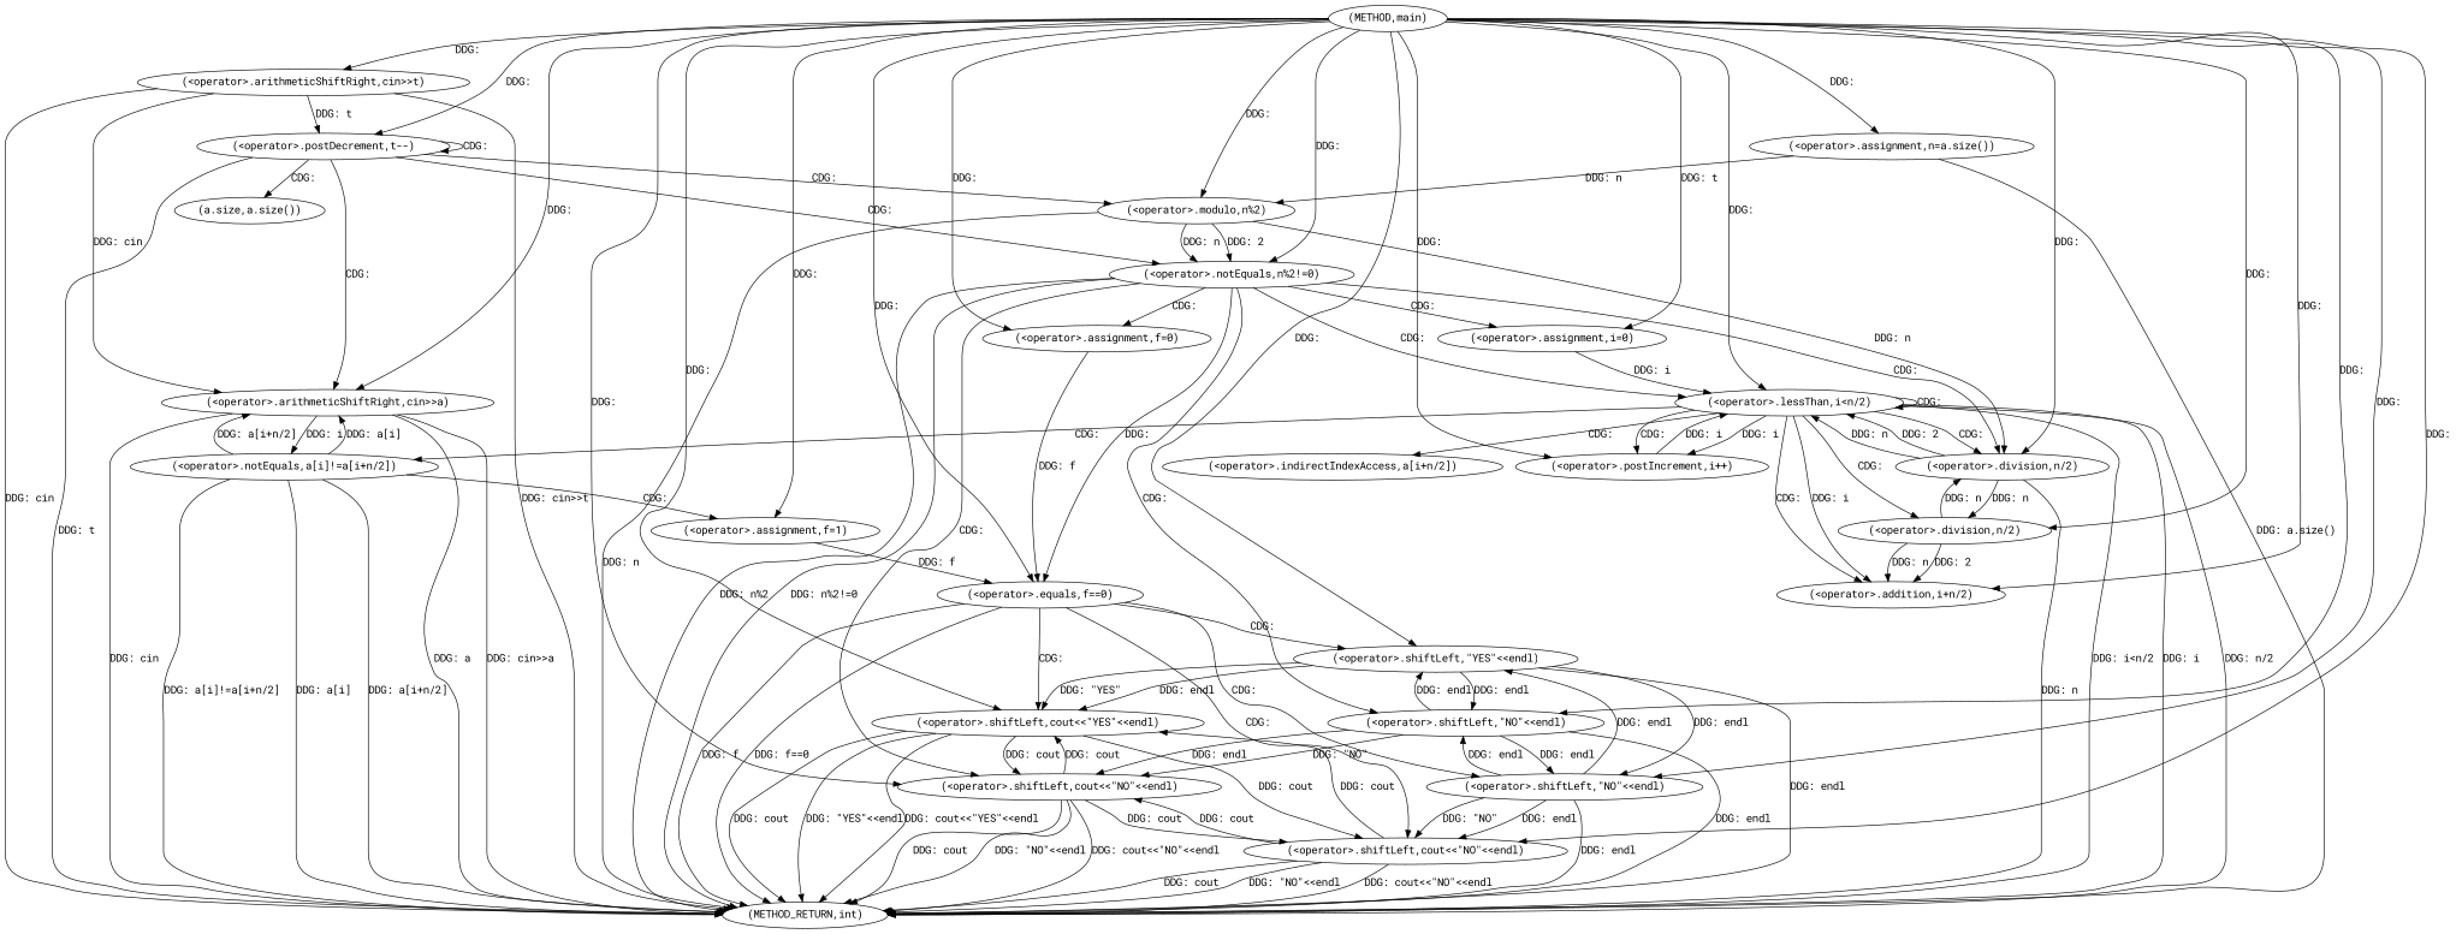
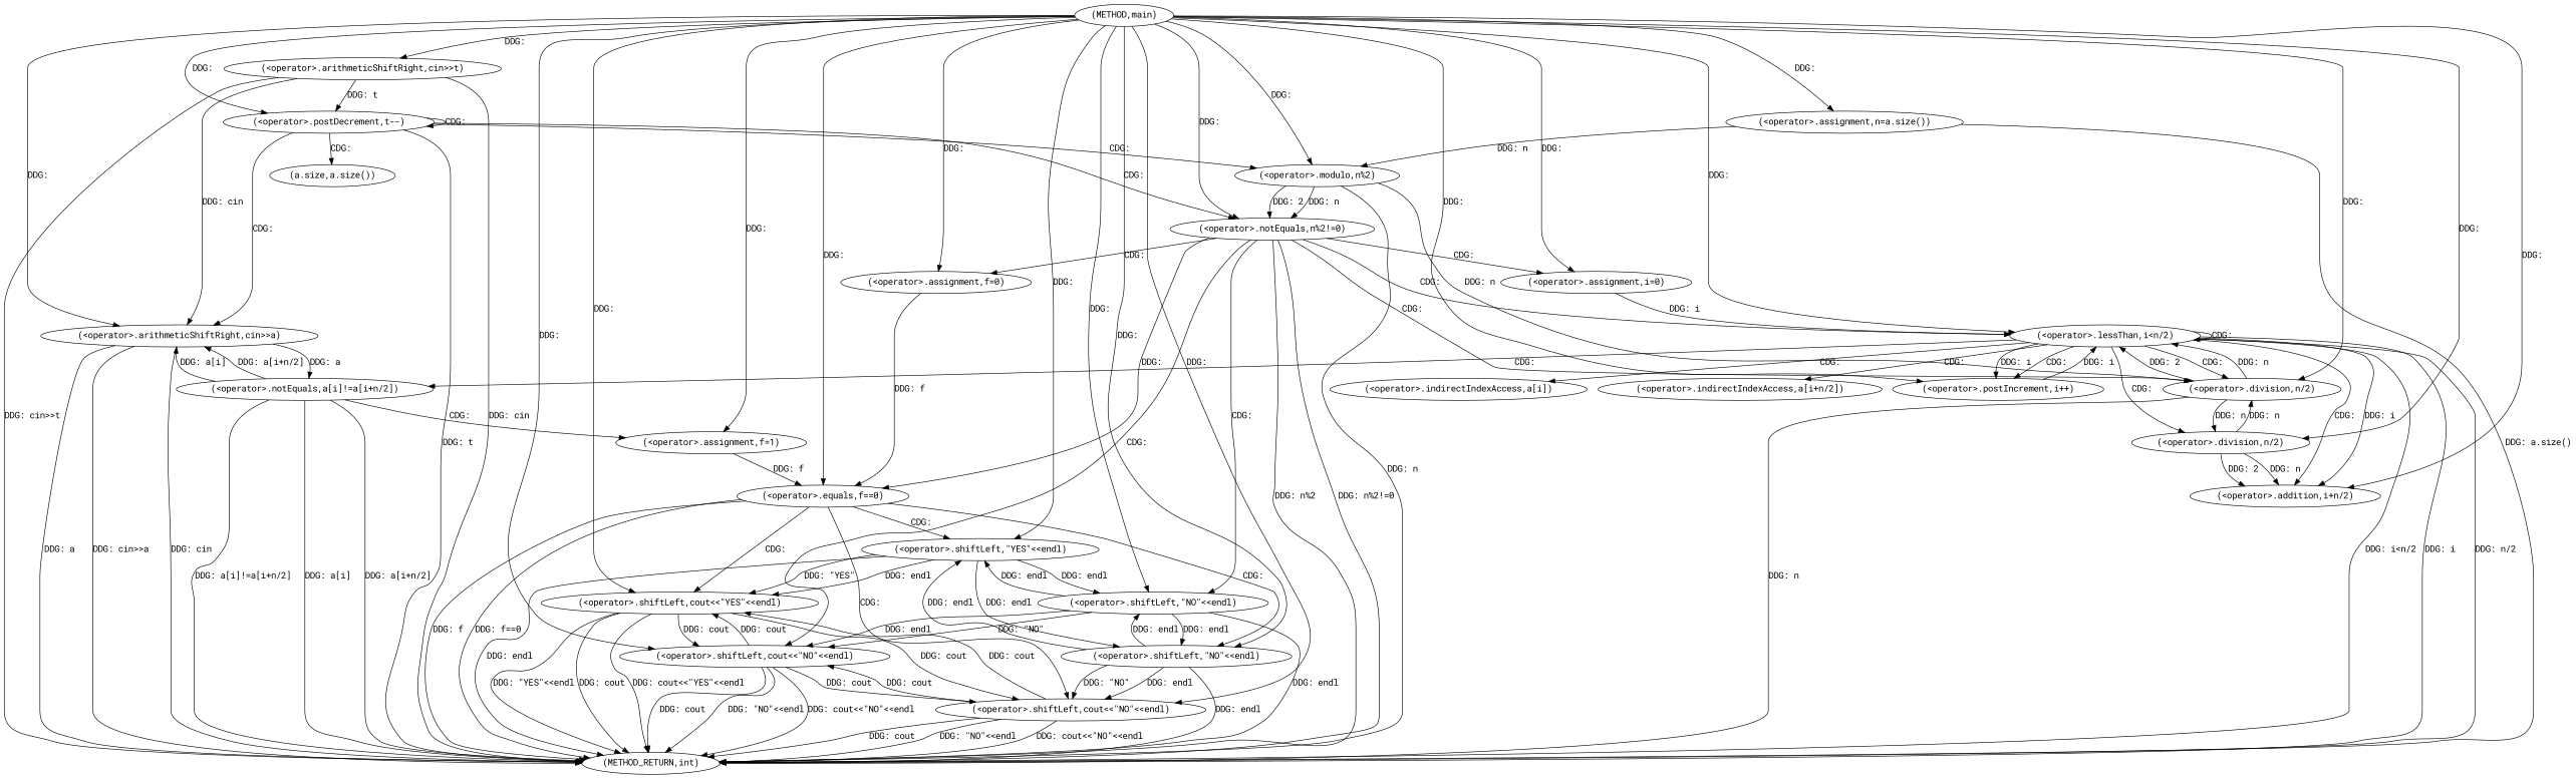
  digraph {
    fontname="Roboto Mono"
    node [fontname="Roboto Mono"]
    edge [fontname="Roboto Mono"]
    n1 [label="(METHOD,main)"]
    n2 [label="(<operator>.arithmeticShiftRight,cin>>t)"]
    n3 [label="(<operator>.postDecrement,t--)"]
    n4 [label="(<operator>.arithmeticShiftRight,cin>>a)"]
    n5 [label="(<operator>.assignment,n=a.size())"]
    n6 [label="(<operator>.notEquals,n%2!=0)"]
    n7 [label="(<operator>.shiftLeft,cout<<\"NO\"<<endl)"]
    n8 [label="(<operator>.modulo,n%2)"]
    n9 [label="(<operator>.assignment,f=0)"]
    n10 [label="(<operator>.shiftLeft,\"NO\"<<endl)"]
    n11 [label="(<operator>.assignment,i=0)"]
    n12 [label="(<operator>.lessThan,i<n/2)"]
    n13 [label="(<operator>.postIncrement,i++)"]
    n14 [label="(<operator>.equals,f==0)"]
    n15 [label="(<operator>.shiftLeft,cout<<\"YES\"<<endl)"]
    n16 [label="(<operator>.shiftLeft,cout<<\"NO\"<<endl)"]
    n17 [label="(<operator>.division,n/2)"]
    n18 [label="(<operator>.assignment,f=1)"]
    n19 [label="(<operator>.shiftLeft,\"YES\"<<endl)"]
    n20 [label="(<operator>.shiftLeft,\"NO\"<<endl)"]
    n21 [label="(<operator>.addition,i+n/2)"]
    n22 [label="(<operator>.division,n/2)"]
    n23 [label="(METHOD_RETURN,int)"]
    n24 [label="(a.size,a.size())"]
    n25 [label="(<operator>.notEquals,a[i]!=a[i+n/2])"]
+   n26 [label="(<operator>.indirectIndexAccess,a[i])"]
    n27 [label="(<operator>.indirectIndexAccess,a[i+n/2])"]
    n1 -> n2 [label="DDG: "]
    n1 -> n3 [label="DDG: "]
    n1 -> n4 [label="DDG: "]
    n1 -> n5 [label="DDG: "]
    n1 -> n6 [label="DDG: "]
    n1 -> n7 [label="DDG: "]
    n1 -> n8 [label="DDG: "]
    n1 -> n9 [label="DDG: "]
    n1 -> n10 [label="DDG: "]
-   n1 -> n11 [label="DDG: t"]
+   n1 -> n11 [label="DDG: "]
    n1 -> n12 [label="DDG: "]
    n1 -> n13 [label="DDG: "]
    n1 -> n14 [label="DDG: "]
    n1 -> n15 [label="DDG: "]
    n1 -> n16 [label="DDG: "]
    n1 -> n17 [label="DDG: "]
    n1 -> n18 [label="DDG: "]
    n1 -> n19 [label="DDG: "]
    n1 -> n20 [label="DDG: "]
    n1 -> n21 [label="DDG: "]
    n1 -> n22 [label="DDG: "]
    n2 -> n3 [label="DDG: t"]
    n2 -> n4 [label="DDG: cin"]
    n2 -> n23 [label="DDG: cin"]
    n2 -> n23 [label="DDG: cin>>t"]
    n3 -> n3 [label="CDG: "]
    n3 -> n4 [label="CDG: "]
    n3 -> n6 [label="CDG: "]
    n3 -> n8 [label="CDG: "]
    n3 -> n23 [label="DDG: t"]
    n3 -> n24 [label="CDG: "]
    n4 -> n23 [label="DDG: cin"]
    n4 -> n23 [label="DDG: a"]
    n4 -> n23 [label="DDG: cin>>a"]
-   n4 -> n25 [label="DDG: i"]
+   n4 -> n25 [label="DDG: a"]
    n5 -> n8 [label="DDG: n"]
    n5 -> n23 [label="DDG: a.size()"]
    n6 -> n7 [label="CDG: "]
    n6 -> n9 [label="CDG: "]
    n6 -> n10 [label="CDG: "]
    n6 -> n11 [label="CDG: "]
    n6 -> n12 [label="CDG: "]
    n6 -> n14 [label="DDG: "]
    n6 -> n17 [label="CDG: "]
    n6 -> n23 [label="DDG: n%2"]
    n6 -> n23 [label="DDG: n%2!=0"]
    n7 -> n15 [label="DDG: cout"]
    n7 -> n16 [label="DDG: cout"]
    n7 -> n23 [label="DDG: cout"]
    n7 -> n23 [label="DDG: \"NO\"<<endl"]
    n7 -> n23 [label="DDG: cout<<\"NO\"<<endl"]
    n8 -> n6 [label="DDG: 2"]
    n8 -> n6 [label="DDG: n"]
    n8 -> n17 [label="DDG: n"]
    n8 -> n23 [label="DDG: n"]
    n9 -> n14 [label="DDG: f"]
    n10 -> n7 [label="DDG: endl"]
    n10 -> n7 [label="DDG: \"NO\""]
    n10 -> n19 [label="DDG: endl"]
    n10 -> n20 [label="DDG: endl"]
    n10 -> n23 [label="DDG: endl"]
    n11 -> n12 [label="DDG: i"]
    n12 -> n12 [label="CDG: "]
    n12 -> n13 [label="DDG: i"]
    n12 -> n13 [label="CDG: "]
    n12 -> n17 [label="CDG: "]
    n12 -> n21 [label="DDG: i"]
    n12 -> n21 [label="CDG: "]
    n12 -> n22 [label="CDG: "]
    n12 -> n23 [label="DDG: i"]
    n12 -> n23 [label="DDG: n/2"]
    n12 -> n23 [label="DDG: i<n/2"]
    n12 -> n25 [label="CDG: "]
+   n12 -> n26 [label="CDG: "]
    n12 -> n27 [label="CDG: "]
    n13 -> n12 [label="DDG: i"]
    n14 -> n15 [label="CDG: "]
    n14 -> n16 [label="CDG: "]
    n14 -> n19 [label="CDG: "]
    n14 -> n20 [label="CDG: "]
    n14 -> n23 [label="DDG: f"]
    n14 -> n23 [label="DDG: f==0"]
    n15 -> n7 [label="DDG: cout"]
    n15 -> n16 [label="DDG: cout"]
    n15 -> n23 [label="DDG: cout"]
    n15 -> n23 [label="DDG: \"YES\"<<endl"]
    n15 -> n23 [label="DDG: cout<<\"YES\"<<endl"]
    n16 -> n7 [label="DDG: cout"]
    n16 -> n15 [label="DDG: cout"]
    n16 -> n23 [label="DDG: cout"]
    n16 -> n23 [label="DDG: \"NO\"<<endl"]
    n16 -> n23 [label="DDG: cout<<\"NO\"<<endl"]
    n17 -> n12 [label="DDG: n"]
    n17 -> n12 [label="DDG: 2"]
    n17 -> n22 [label="DDG: n"]
    n17 -> n23 [label="DDG: n"]
    n18 -> n14 [label="DDG: f"]
    n19 -> n10 [label="DDG: endl"]
    n19 -> n15 [label="DDG: endl"]
    n19 -> n15 [label="DDG: \"YES\""]
    n19 -> n20 [label="DDG: endl"]
    n19 -> n23 [label="DDG: endl"]
    n20 -> n10 [label="DDG: endl"]
    n20 -> n16 [label="DDG: endl"]
    n20 -> n16 [label="DDG: \"NO\""]
    n20 -> n19 [label="DDG: endl"]
    n20 -> n23 [label="DDG: endl"]
    n22 -> n17 [label="DDG: n"]
    n22 -> n21 [label="DDG: n"]
    n22 -> n21 [label="DDG: 2"]
    n25 -> n4 [label="DDG: a[i]"]
    n25 -> n4 [label="DDG: a[i+n/2]"]
    n25 -> n18 [label="CDG: "]
    n25 -> n23 [label="DDG: a[i]"]
    n25 -> n23 [label="DDG: a[i+n/2]"]
    n25 -> n23 [label="DDG: a[i]!=a[i+n/2]"]
  }
